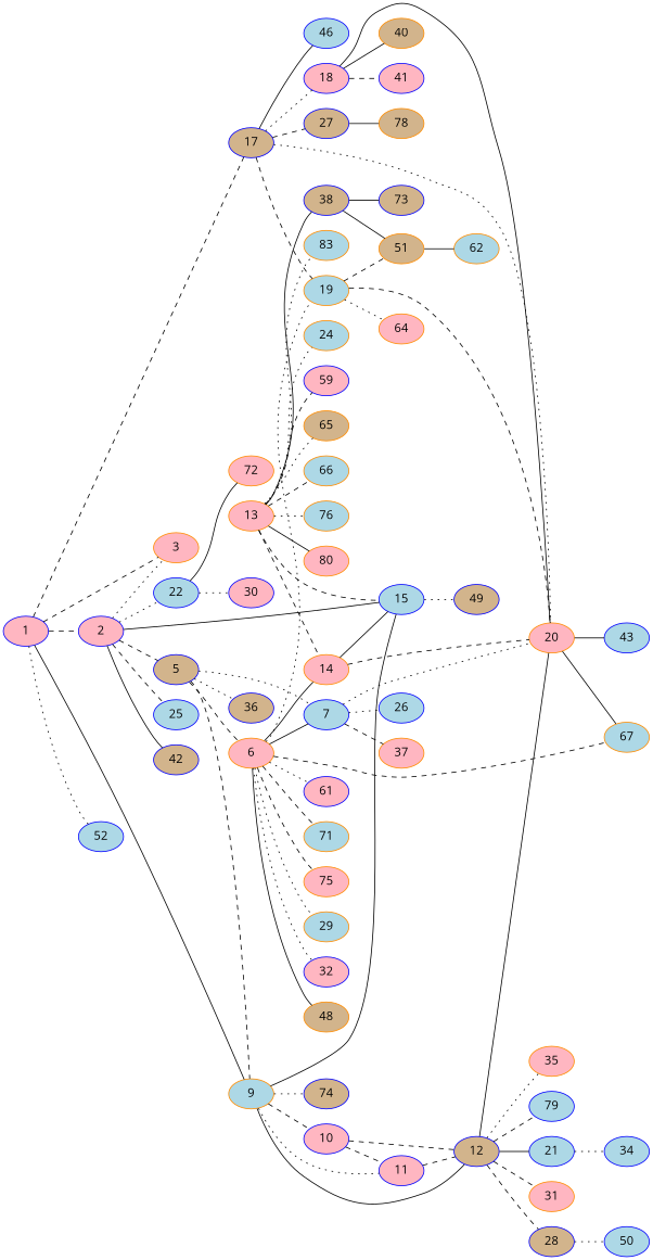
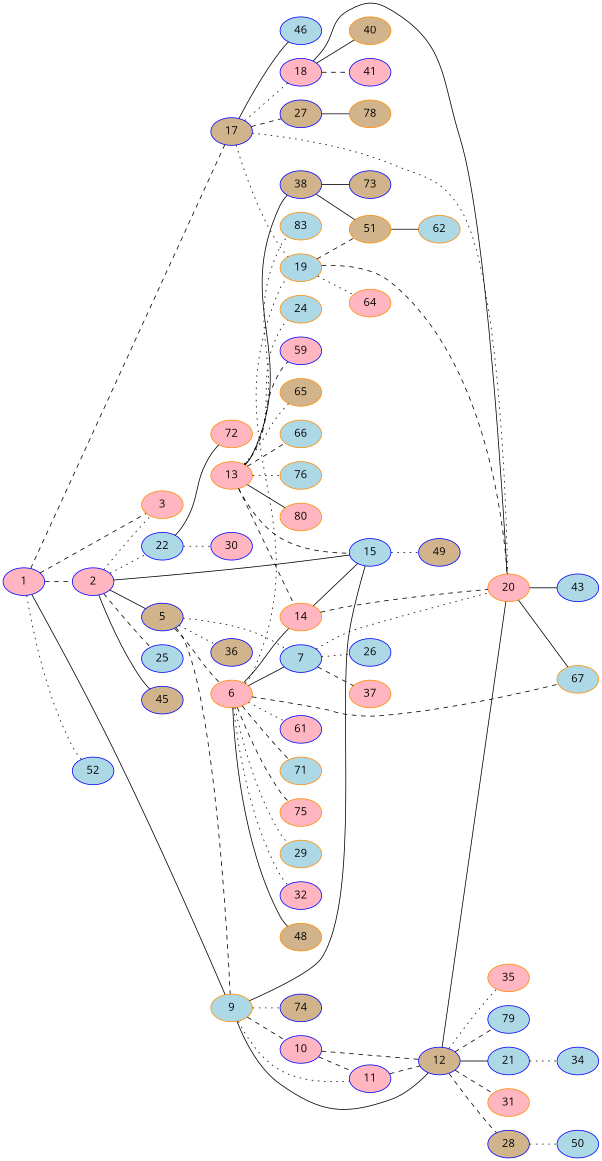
  graph {
    fontname="Open Sans"
    rankdir=LR
    node [color=blue fillcolor=lightpink fontname="Open Sans" style=filled]
    edge [fontname="Open Sans" style=dashed]
    1 [super="+47"]
    2 [super="+4"]
    3 [color=darkorange super="+33"]
    9 [color=darkorange fillcolor=lightblue super="+44"]
    17 [fillcolor=tan super="+56"]
    52 [fillcolor=lightblue]
    5 [fillcolor=tan super="+68"]
    15 [fillcolor=lightblue super="+54"]
    22 [fillcolor=lightblue super="+39"]
    25 [fillcolor=lightblue]
-   42 [fillcolor=tan]
+   42 [fillcolor=tan label=45]
    10 [super="+45"]
    11 [super="+23"]
    12 [fillcolor=tan super="+81"]
    74 [fillcolor=tan super="+82"]
    19 [color=darkorange fillcolor=lightblue super="+58"]
    20 [color=darkorange super="+70"]
    18
    27 [fillcolor=tan]
    46 [fillcolor=lightblue]
    6 [color=darkorange super="+8"]
    7 [fillcolor=lightblue super="+57"]
    36 [fillcolor=tan]
    49 [fillcolor=tan]
    30
    72 [color=darkorange]
    14 [color=darkorange]
    29 [color=darkorange fillcolor=lightblue]
    32
    48 [color=darkorange fillcolor=tan]
    61
    67 [color=darkorange fillcolor=lightblue]
    71 [color=darkorange fillcolor=lightblue]
    75 [color=darkorange]
    26 [fillcolor=lightblue]
    37 [color=darkorange]
    51 [color=darkorange fillcolor=tan super="+60"]
    64 [color=darkorange]
    43 [fillcolor=lightblue super="+53"]
    21 [fillcolor=lightblue]
    28 [fillcolor=tan super="+69"]
    31 [color=darkorange]
    35 [color=darkorange]
    79 [fillcolor=lightblue]
    34 [fillcolor=lightblue]
    50 [fillcolor=lightblue super="+55"]
    13 [color=darkorange super="+16"]
    24 [color=darkorange fillcolor=lightblue]
    38 [fillcolor=tan super="+63"]
    59
    65 [color=darkorange fillcolor=tan]
    66 [color=darkorange fillcolor=lightblue]
    76 [color=darkorange fillcolor=lightblue]
    80 [color=darkorange]
    83 [color=darkorange fillcolor=lightblue]
    73 [fillcolor=tan]
    40 [color=darkorange fillcolor=tan super="+77"]
    41
    78 [color=darkorange fillcolor=tan]
    62 [color=darkorange fillcolor=lightblue]
    1 -- 2 [weight=2]
    1 -- 3
    1 -- 9 [style=solid]
    1 -- 17
    1 -- 52 [style=dotted]
    2 -- 3 [style=dotted weight=2]
-   2 -- 5
+   2 -- 5 [style=solid]
    2 -- 15 [style=solid]
    2 -- 22 [style=dotted]
    2 -- 25
    2 -- 42 [style=solid]
    9 -- 15 [style=solid]
    9 -- 10
    9 -- 11 [style=dotted]
    9 -- 12 [style=solid]
    9 -- 74 [style=dotted]
-   17 -- 19
+   17 -- 19 [style=dotted]
    17 -- 20 [style=dotted]
    17 -- 18 [style=dotted]
    17 -- 27
    17 -- 46 [style=solid]
    5 -- 9
    5 -- 6 [weight=2]
    5 -- 7 [style=dotted]
    5 -- 36 [style=dotted]
    15 -- 49 [style=dotted]
    22 -- 30 [style=dotted]
    22 -- 72 [style=solid]
    10 -- 11
    10 -- 12
    11 -- 12
    12 -- 20 [style=solid]
    12 -- 21 [style=solid]
    12 -- 28
    12 -- 31
    12 -- 35 [style=dotted]
    12 -- 79
    19 -- 20
    19 -- 51
    19 -- 64 [style=dotted]
    20 -- 67 [style=solid]
    20 -- 43 [style=solid]
    18 -- 20 [style=solid]
    18 -- 40 [style=solid]
    18 -- 41
    27 -- 78 [style=solid]
    6 -- 19 [style=dotted]
    6 -- 7 [style=solid weight=2]
    6 -- 14 [style=solid]
    6 -- 29 [style=dotted]
    6 -- 32 [style=dotted]
    6 -- 48 [style=solid]
    6 -- 61 [style=dotted]
    6 -- 67
    6 -- 71
    6 -- 75
    7 -- 20 [style=dotted]
    7 -- 26 [style=dotted]
    7 -- 37
    14 -- 15 [style=solid]
    14 -- 20
    51 -- 62 [style=solid]
    21 -- 34 [style=dotted]
    28 -- 50 [style=dotted]
    13 -- 15 [weight=2]
    13 -- 14 [weight=2]
    13 -- 24 [style=dotted]
    13 -- 38 [style=solid]
    13 -- 59
    13 -- 65 [style=dotted]
    13 -- 66
    13 -- 76 [style=dotted]
    13 -- 80 [style=solid]
    13 -- 83 [style=dotted]
    38 -- 51 [style=solid]
    38 -- 73 [style=solid]
  }
